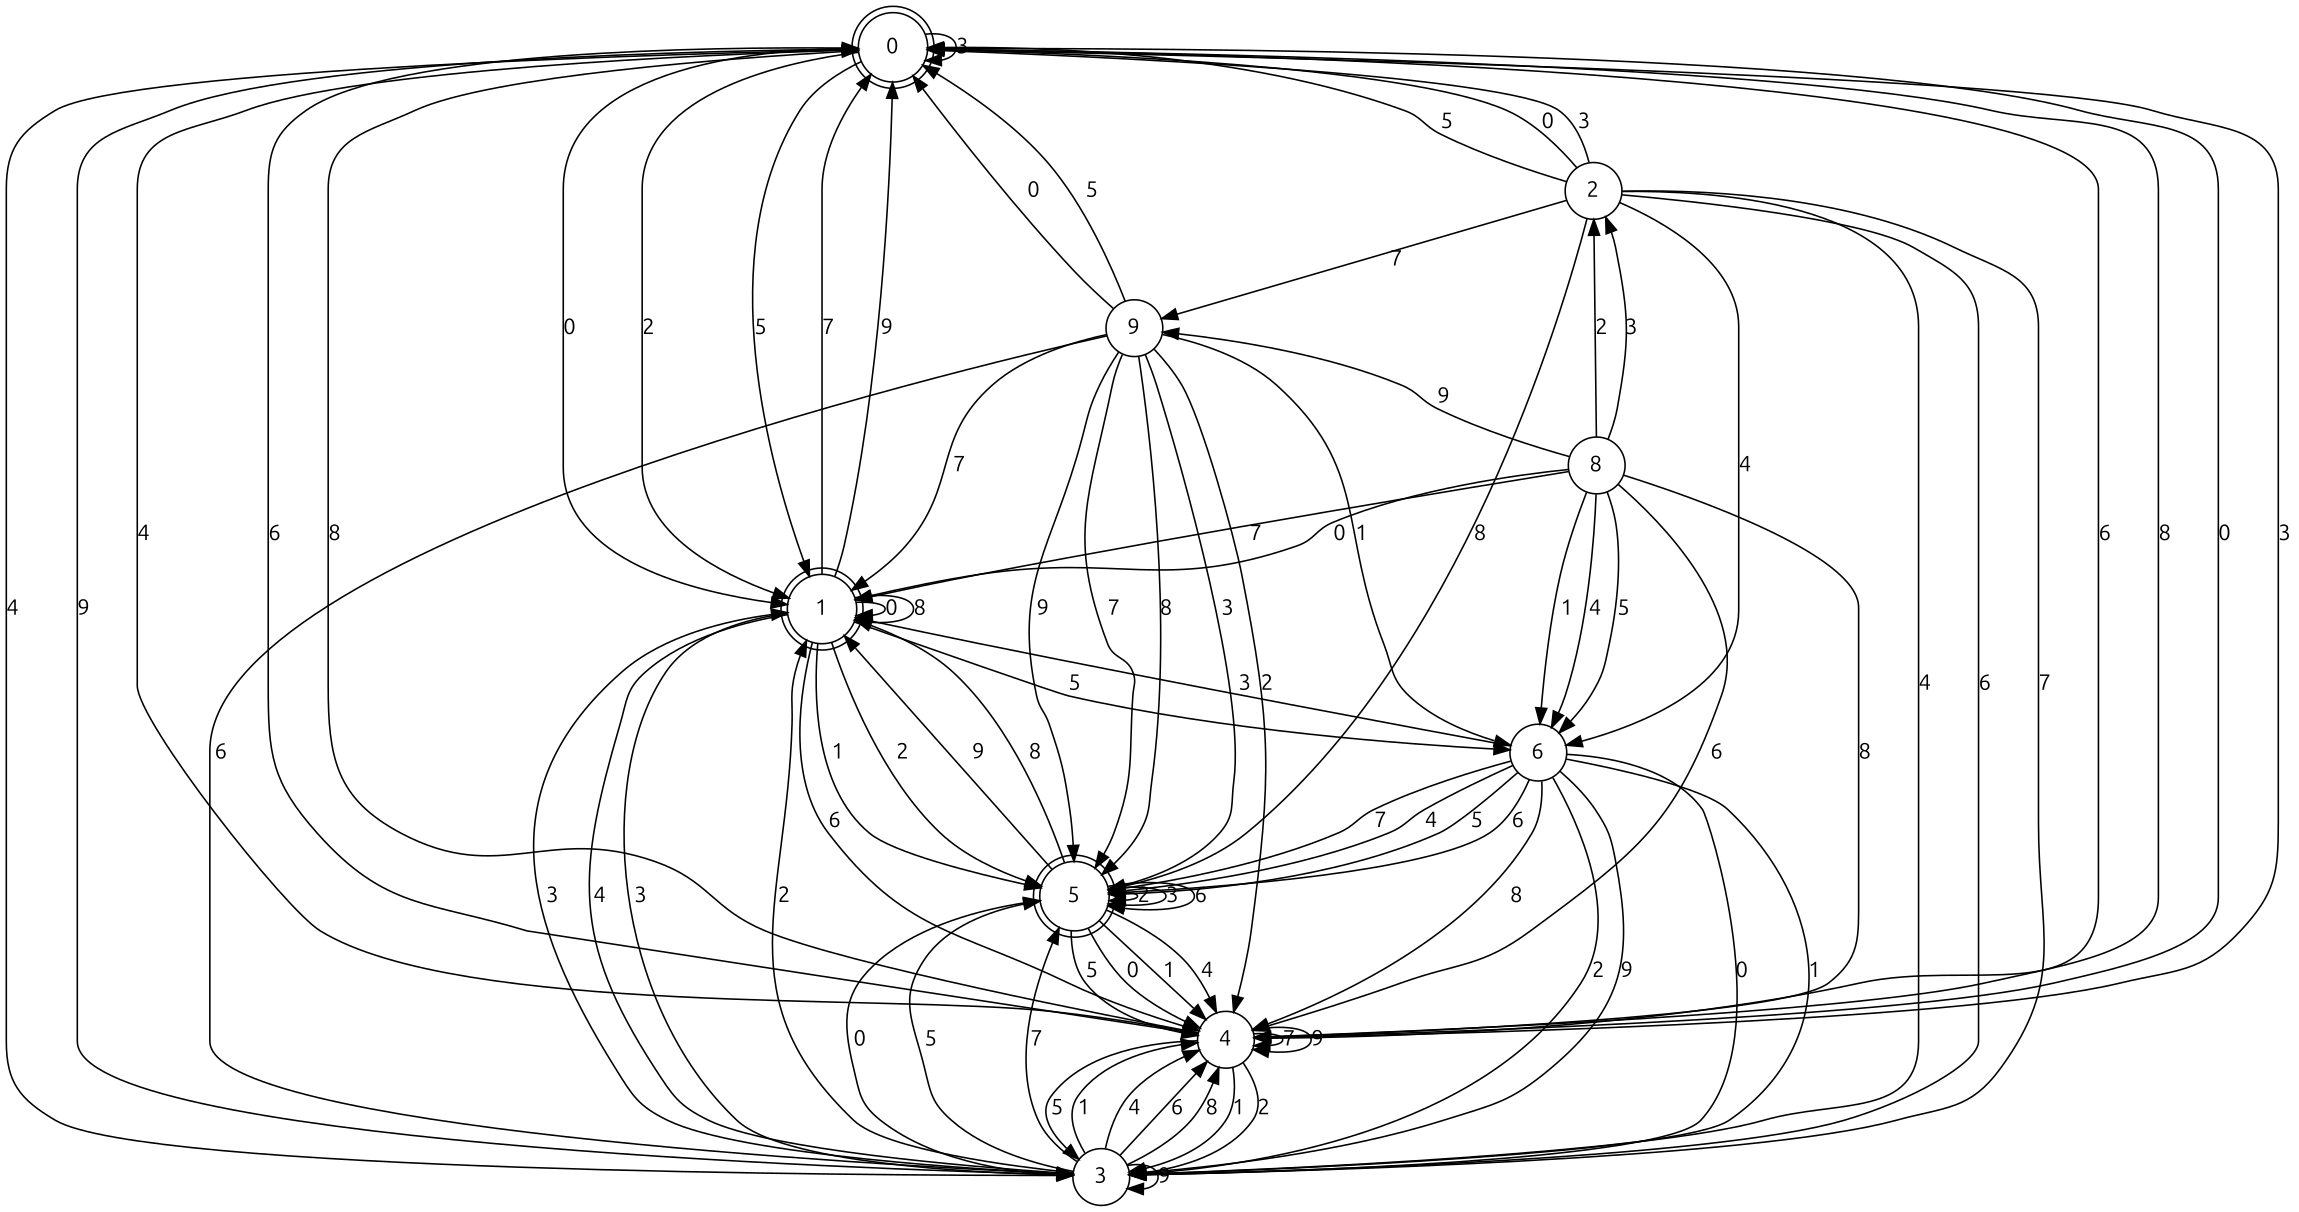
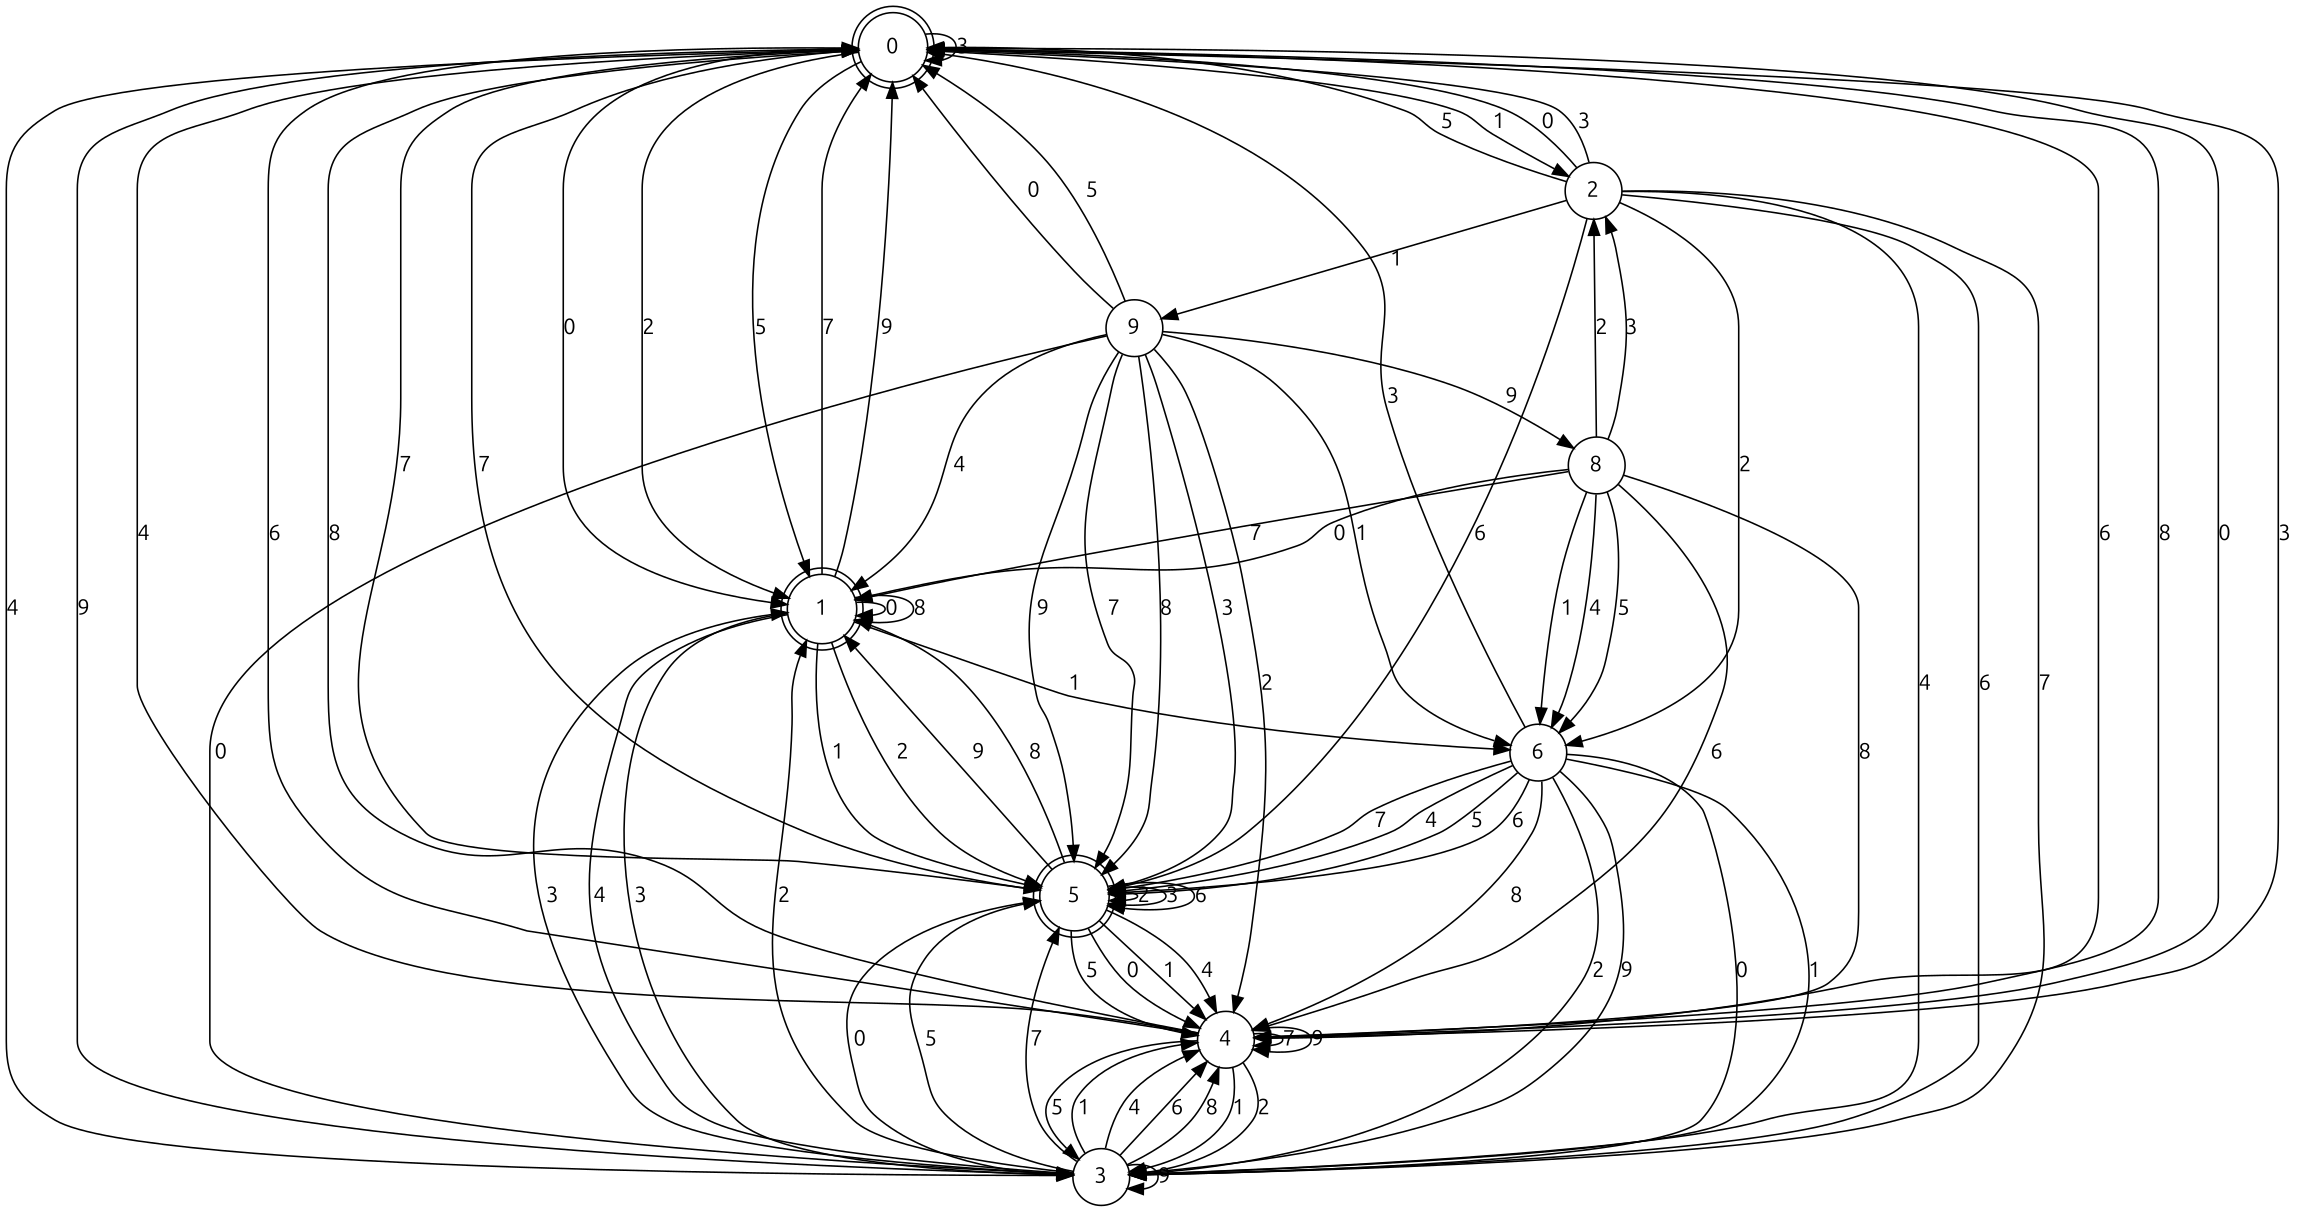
  digraph {
    fontname=Ubuntu
    node [fontname=Ubuntu shape=circle]
    edge [fontname=Ubuntu]
    n1 [label=0 shape=doublecircle]
    n2 [label=1 shape=doublecircle]
    n3 [label=2]
    n4 [label=3]
    n5 [label=4]
    n6 [label=5 shape=doublecircle]
    n7 [label=6]
    n8 [label=9]
    n9 [label=8]
    n1 -> n1 [label=3]
    n1 -> n2 [label=0]
    n1 -> n2 [label=2]
    n1 -> n2 [label=5]
+   n1 -> n3 [label=1]
    n1 -> n4 [label=4]
    n1 -> n4 [label=9]
    n1 -> n5 [label=6]
    n1 -> n5 [label=8]
+   n1 -> n6 [label=7]
    n2 -> n1 [label=7]
    n2 -> n1 [label=9]
    n2 -> n2 [label=0]
    n2 -> n2 [label=8]
    n2 -> n4 [label=3]
    n2 -> n4 [label=4]
-   n2 -> n5 [label=6]
    n2 -> n6 [label=1]
    n2 -> n6 [label=2]
-   n2 -> n7 [label=5]
+   n2 -> n7 [label=1]
    n3 -> n1 [label=0]
    n3 -> n1 [label=3]
    n3 -> n1 [label=5]
    n3 -> n4 [label=4]
    n3 -> n4 [label=6]
    n3 -> n4 [label=7]
-   n3 -> n6 [label=8]
-   n3 -> n7 [label=4]
-   n3 -> n8 [label=7]
+   n3 -> n6 [label=6]
+   n3 -> n7 [label=2]
+   n3 -> n8 [label=1]
    n4 -> n2 [label=2]
    n4 -> n2 [label=3]
    n4 -> n4 [label=9]
    n4 -> n5 [label=1]
    n4 -> n5 [label=4]
    n4 -> n5 [label=6]
    n4 -> n5 [label=8]
    n4 -> n6 [label=0]
    n4 -> n6 [label=5]
    n4 -> n6 [label=7]
    n5 -> n1 [label=0]
    n5 -> n1 [label=3]
    n5 -> n1 [label=4]
    n5 -> n1 [label=6]
    n5 -> n1 [label=8]
    n5 -> n4 [label=1]
    n5 -> n4 [label=2]
    n5 -> n4 [label=5]
    n5 -> n5 [label=7]
    n5 -> n5 [label=9]
+   n6 -> n1 [label=7]
    n6 -> n2 [label=8]
    n6 -> n2 [label=9]
    n6 -> n5 [label=0]
    n6 -> n5 [label=1]
    n6 -> n5 [label=4]
    n6 -> n5 [label=5]
    n6 -> n6 [label=2]
    n6 -> n6 [label=3]
    n6 -> n6 [label=6]
-   n7 -> n2 [label=3]
+   n7 -> n1 [label=3]
    n7 -> n4 [label=0]
    n7 -> n4 [label=1]
    n7 -> n4 [label=2]
    n7 -> n4 [label=9]
    n7 -> n5 [label=8]
    n7 -> n6 [label=4]
    n7 -> n6 [label=5]
    n7 -> n6 [label=6]
    n7 -> n6 [label=7]
    n8 -> n1 [label=0]
    n8 -> n1 [label=5]
-   n8 -> n2 [label=7]
-   n8 -> n4 [label=6]
+   n8 -> n2 [label=4]
+   n8 -> n4 [label=0]
    n8 -> n5 [label=2]
    n8 -> n6 [label=3]
    n8 -> n6 [label=7]
    n8 -> n6 [label=8]
    n8 -> n6 [label=9]
    n8 -> n7 [label=1]
    n9 -> n2 [label=0]
    n9 -> n2 [label=7]
    n9 -> n3 [label=2]
    n9 -> n3 [label=3]
    n9 -> n5 [label=6]
    n9 -> n5 [label=8]
    n9 -> n7 [label=1]
    n9 -> n7 [label=4]
    n9 -> n7 [label=5]
-   n9 -> n8 [label=9]
+   n8 -> n9 [label=9]
  }
